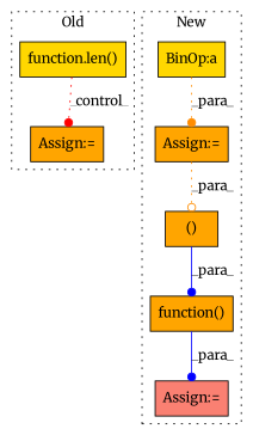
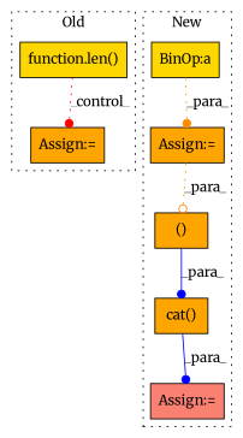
  digraph {
    fontname=Merriweather
    node [a=68 l=3 shape=box style=filled fillcolor=orange fontname=Merriweather]
    edge [color=blue style=dotted arrowhead=dot fontname=Merriweather]
    n1 [a=75 l="4,1" label="function.len()" s="8227,8242" fillcolor=gold]
    n2 [l=4 label="Assign:=" s=8335]
-   n3 [a=75 l="10,1" label="function()" s="8737,8771"]
+   n3 [a=75 l="10,1" label="cat()" s="8737,8771"]
    n4 [label="Assign:=" s=8734 fillcolor=salmon]
    n5 [a=54 l=12 label="()" s=8758]
    n6 [a=82 label="BinOp:a" s=8616 fillcolor=gold]
    n7 [label="Assign:=" s=8603]
    subgraph cluster_1 {
      label=Old
      style=dotted
      n1
      n2
    }
    subgraph cluster_2 {
      label=New
      style=dotted
      n3
      n4
      n5
      n6
      n7
    }
    n1 -> n2 [label=_control_ color=red]
    n3 -> n4 [label=_para_ style=solid]
    n5 -> n3 [label=_para_ style=solid]
    n6 -> n7 [label=_para_ color=darkorange]
    n7 -> n5 [label=_para_ color=darkorange arrowhead=odot]
  }
